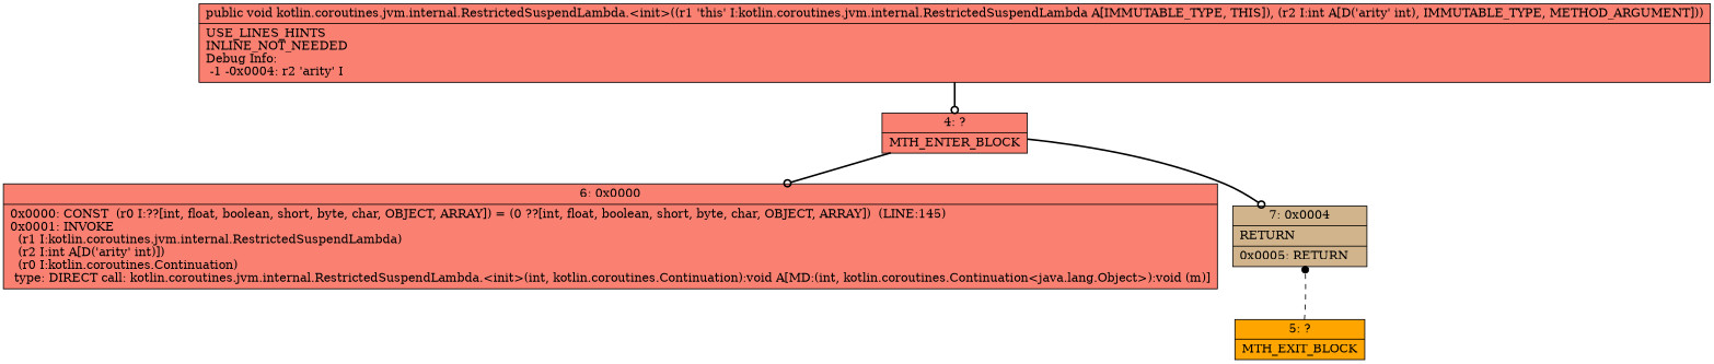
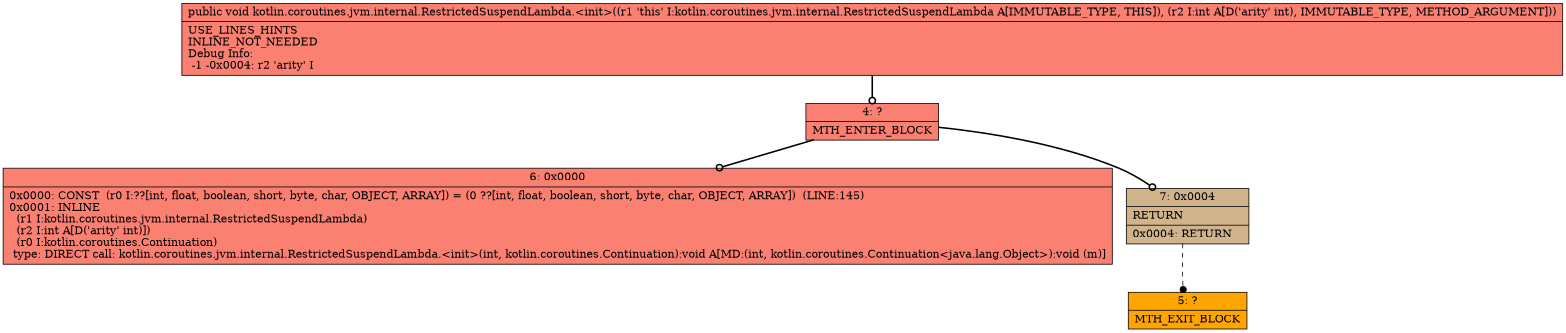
  digraph {
    node [fillcolor=salmon shape=record style=filled]
    edge [arrowhead=odot style=bold]
    n1 [label="{4\:\ ?|MTH_ENTER_BLOCK\l}"]
-   n2 [label="{6\:\ 0x0000|0x0000: CONST  (r0 I:??[int, float, boolean, short, byte, char, OBJECT, ARRAY]) = (0 ??[int, float, boolean, short, byte, char, OBJECT, ARRAY])  (LINE:145)\l0x0001: INVOKE  \l  (r1 I:kotlin.coroutines.jvm.internal.RestrictedSuspendLambda)\l  (r2 I:int A[D('arity' int)])\l  (r0 I:kotlin.coroutines.Continuation)\l type: DIRECT call: kotlin.coroutines.jvm.internal.RestrictedSuspendLambda.\<init\>(int, kotlin.coroutines.Continuation):void A[MD:(int, kotlin.coroutines.Continuation\<java.lang.Object\>):void (m)]\l}"]
-   n3 [fillcolor=tan label="{7\:\ 0x0004|RETURN\l|0x0005: RETURN   \l}"]
+   n2 [label="{6\:\ 0x0000|0x0000: CONST  (r0 I:??[int, float, boolean, short, byte, char, OBJECT, ARRAY]) = (0 ??[int, float, boolean, short, byte, char, OBJECT, ARRAY])  (LINE:145)\l0x0001: INLINE  \l  (r1 I:kotlin.coroutines.jvm.internal.RestrictedSuspendLambda)\l  (r2 I:int A[D('arity' int)])\l  (r0 I:kotlin.coroutines.Continuation)\l type: DIRECT call: kotlin.coroutines.jvm.internal.RestrictedSuspendLambda.\<init\>(int, kotlin.coroutines.Continuation):void A[MD:(int, kotlin.coroutines.Continuation\<java.lang.Object\>):void (m)]\l}"]
+   n3 [fillcolor=tan label="{7\:\ 0x0004|RETURN\l|0x0004: RETURN   \l}"]
    n4 [fillcolor=orange label="{5\:\ ?|MTH_EXIT_BLOCK\l}"]
    n5 [label="{public void kotlin.coroutines.jvm.internal.RestrictedSuspendLambda.\<init\>((r1 'this' I:kotlin.coroutines.jvm.internal.RestrictedSuspendLambda A[IMMUTABLE_TYPE, THIS]), (r2 I:int A[D('arity' int), IMMUTABLE_TYPE, METHOD_ARGUMENT]))  | USE_LINES_HINTS\lINLINE_NOT_NEEDED\lDebug Info:\l  \-1 \-0x0004: r2 'arity' I\l}"]
    n1 -> n2
    n1 -> n3
-   n4 -> n3 [arrowhead=dot style=dashed]
+   n3 -> n4 [arrowhead=dot style=dashed]
    n5 -> n1
  }
